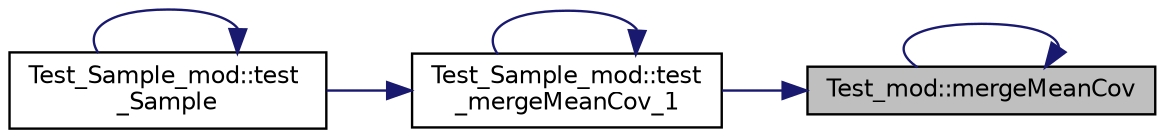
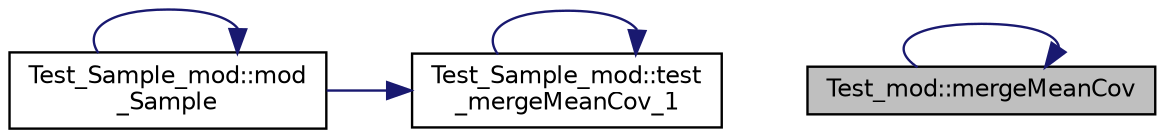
  digraph {
    rankdir=RL
    node [color=black fillcolor=white fontname=Helvetica fontsize=10 shape=record style=filled]
    edge [color=midnightblue dir=back fontname=Helvetica fontsize=10 labelfontname=Helvetica labelfontsize=10 style=solid]
    n1 [fillcolor=grey75 fontcolor=black height=0.2 label="Test_mod::mergeMeanCov" width=0.4]
    n2 [height=0.2 label="Test_Sample_mod::test\l_mergeMeanCov_1" width=0.4]
-   n3 [height=0.2 label="Test_Sample_mod::test\l_Sample" width=0.4]
+   n3 [height=0.2 label="Test_Sample_mod::mod\l_Sample" width=0.4]
    n1 -> n1
-   n1 -> n2
    n2 -> n2
    n2 -> n3
    n3 -> n3
  }
